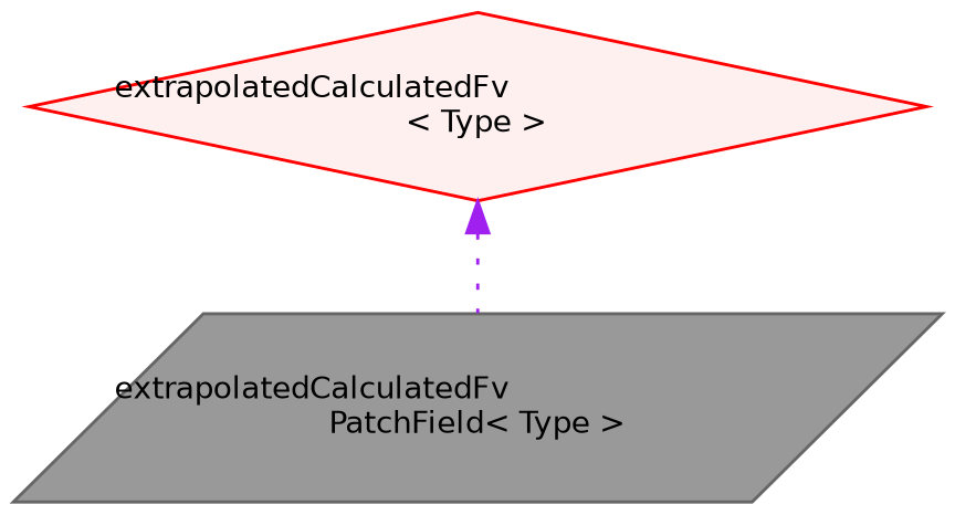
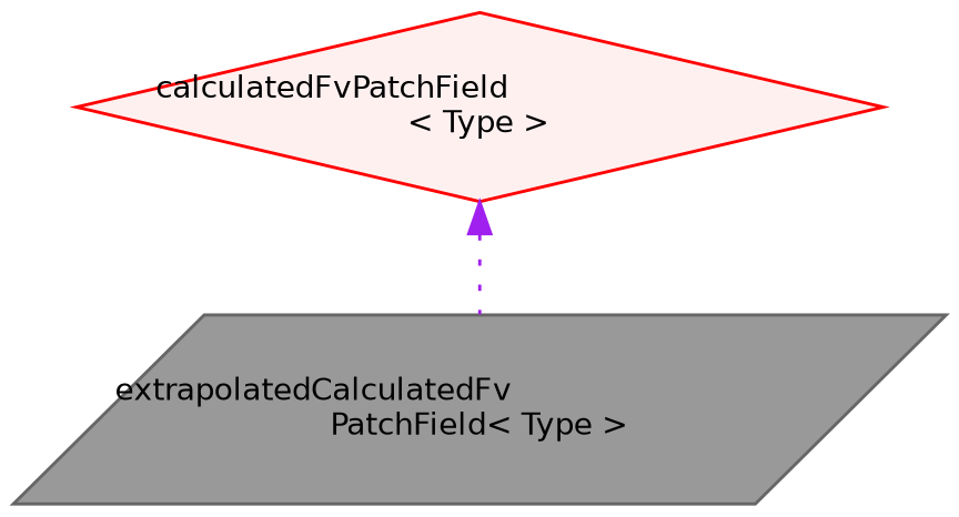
  digraph {
    node [fontname=Helvetica fontsize=10 style=filled]
    n1 [color=gray40 fillcolor=grey60 fontcolor=black height=0.2 label="extrapolatedCalculatedFv\lPatchField\< Type \>" shape=parallelogram width=0.4]
-   n2 [color=red fillcolor="#FFF0F0" height=0.2 label="extrapolatedCalculatedFv\l\< Type \>" shape=diamond width=0.4]
+   n2 [color=red fillcolor="#FFF0F0" height=0.2 label="calculatedFvPatchField\l\< Type \>" shape=diamond width=0.4]
    n2 -> n1 [color=purple dir=back fontname=Helvetica fontsize=10 labelfontname=Helvetica labelfontsize=10 style=dotted]
  }
